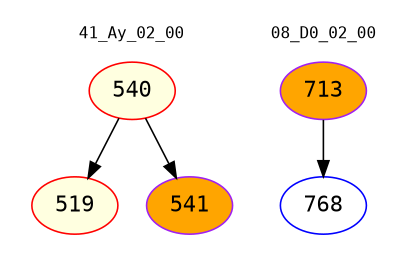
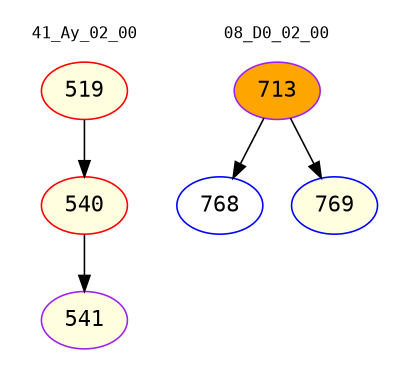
  digraph {
    fontname="DejaVu Sans Mono"
    node [color=red fillcolor=lightyellow fontname="DejaVu Sans Mono" style=filled]
    edge [color=black fontname="DejaVu Sans Mono"]
    n1 [label=540]
    n2 [label=519]
-   n3 [color=purple fillcolor=orange label=541]
+   n3 [color=purple label=541]
    n4 [color=purple fillcolor=orange label=713]
    n5 [color=blue fillcolor=white label=768]
+   n6 [color=blue label=769]
    subgraph cluster_1 {
      color=white
      fontsize=10
      label="41_Ay_02_00"
      n1
      n2
      n3
    }
    subgraph cluster_2 {
      color=white
      fontsize=10
      label="08_D0_02_00"
      n4
      n5
+     n6
    }
-   n1 -> n2
+   n2 -> n1
    n1 -> n3
    n4 -> n5
+   n4 -> n6
  }
